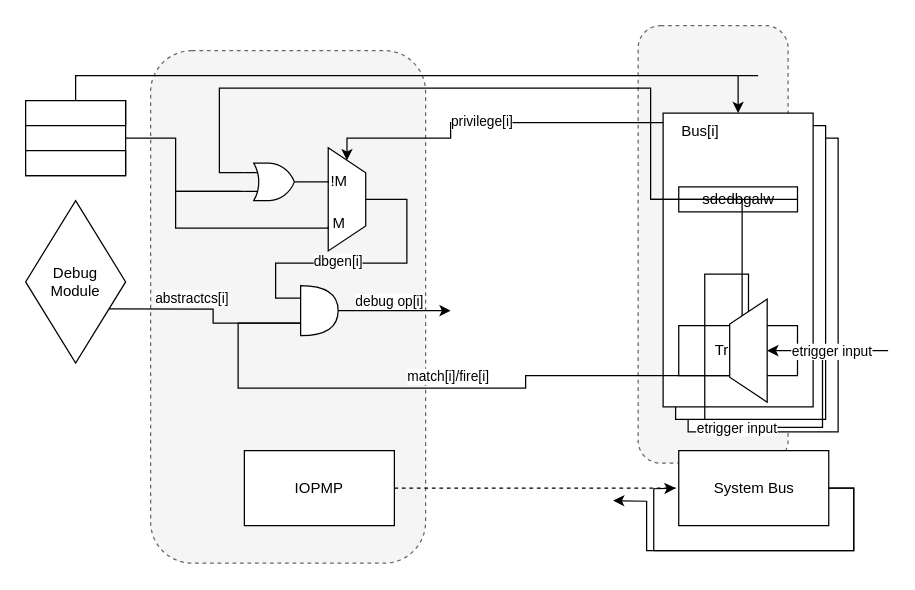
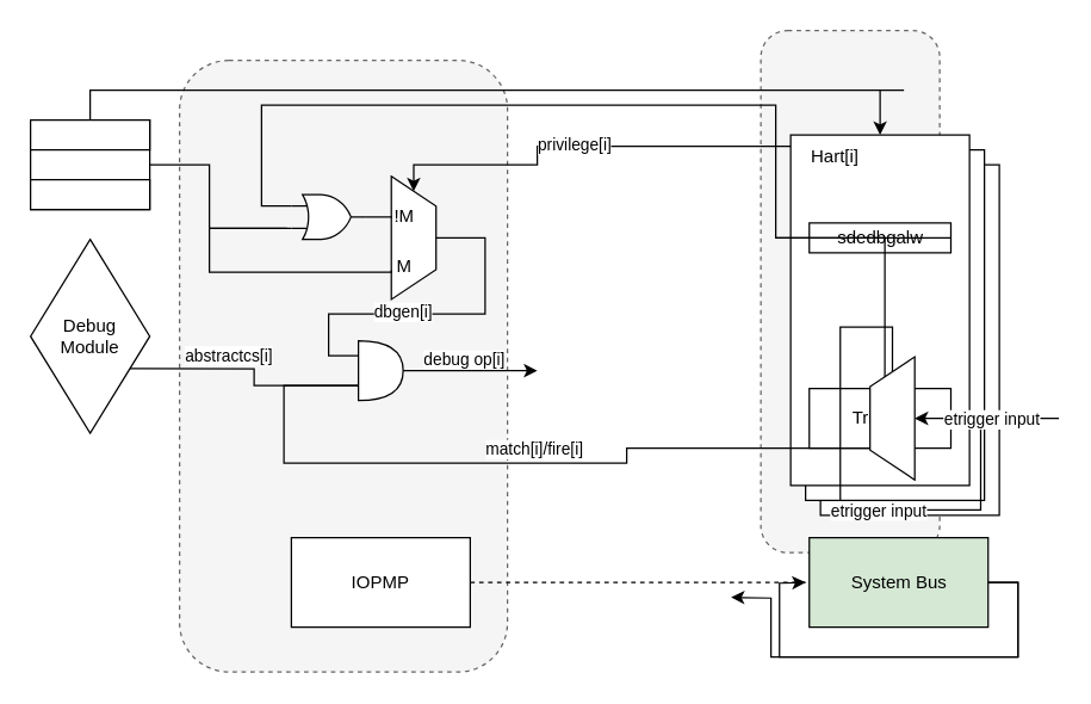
  <mxCell id="0" />
  <mxCell id="1" parent="0" />
  <mxCell id="2" value="" style="rounded=1;whiteSpace=wrap;html=1;dashed=1;fillColor=#f5f5f5;fontColor=#333333;strokeColor=#666666;" vertex="1" parent="1"><mxGeometry x="510" y="20" width="120" height="350" as="geometry" /></mxCell>
  <mxCell id="3" value="" style="rounded=1;whiteSpace=wrap;html=1;dashed=1;fillColor=#f5f5f5;fontColor=#333333;strokeColor=#666666;" parent="1" vertex="1"><mxGeometry x="120" y="40" width="220" height="410" as="geometry" /></mxCell>
  <mxCell id="4" value="" style="rounded=0;whiteSpace=wrap;html=1;" parent="1" vertex="1"><mxGeometry x="550" y="110" width="120" height="235" as="geometry" /></mxCell>
  <mxCell id="5" value="" style="rounded=0;whiteSpace=wrap;html=1;" parent="1" vertex="1"><mxGeometry x="540" y="100" width="120" height="235" as="geometry" /></mxCell>
  <mxCell id="6" value="Debug &lt;br&gt;Module" style="rhombus;whiteSpace=wrap;html=1;" parent="1" vertex="1"><mxGeometry x="20" y="160" width="80" height="130" as="geometry" /></mxCell>
  <mxCell id="7" value="" style="rounded=0;whiteSpace=wrap;html=1;" parent="1" vertex="1"><mxGeometry x="530" y="90" width="120" height="235" as="geometry" /></mxCell>
  <mxCell id="8" style="edgeStyle=orthogonalEdgeStyle;rounded=0;orthogonalLoop=1;jettySize=auto;html=1;exitX=1;exitY=0.5;exitDx=0;exitDy=0;entryX=0;entryY=0.5;entryDx=0;entryDy=0;endArrow=none;endFill=0;dashed=1;" parent="1" source="9" target="12" edge="1"><mxGeometry relative="1" as="geometry" /></mxCell>
  <mxCell id="9" value="IOPMP" style="rounded=0;whiteSpace=wrap;html=1;" parent="1" vertex="1"><mxGeometry x="195" y="360" width="120" height="60" as="geometry" /></mxCell>
  <mxCell id="10" style="edgeStyle=orthogonalEdgeStyle;rounded=0;orthogonalLoop=1;jettySize=auto;html=1;exitX=1;exitY=0.5;exitDx=0;exitDy=0;" edge="1" parent="1" source="12"><mxGeometry relative="1" as="geometry"><mxPoint x="490" y="400" as="targetPoint" /></mxGeometry></mxCell>
  <mxCell id="11" style="edgeStyle=orthogonalEdgeStyle;rounded=0;orthogonalLoop=1;jettySize=auto;html=1;exitX=1;exitY=0.5;exitDx=0;exitDy=0;" parent="1" source="12" edge="1"><mxGeometry relative="1" as="geometry"><mxPoint x="540" y="390" as="targetPoint" /></mxGeometry></mxCell>
- <mxCell id="12" value="System Bus" style="rounded=0;whiteSpace=wrap;html=1;" parent="1" vertex="1"><mxGeometry x="542.5" y="360" width="120" height="60" as="geometry" /></mxCell>
+ <mxCell id="12" value="System Bus" style="rounded=0;whiteSpace=wrap;html=1;fillColor=#d5e8d4;" parent="1" vertex="1"><mxGeometry x="542.5" y="360" width="120" height="60" as="geometry" /></mxCell>
  <mxCell id="13" style="edgeStyle=orthogonalEdgeStyle;rounded=0;orthogonalLoop=1;jettySize=auto;html=1;exitX=0;exitY=0.75;exitDx=0;exitDy=0;exitPerimeter=0;endArrow=none;endFill=0;" parent="1" source="14" target="16" edge="1"><mxGeometry relative="1" as="geometry"><mxPoint x="170" y="210" as="targetPoint" /><Array as="points"><mxPoint x="140" y="153" /><mxPoint x="140" y="110" /></Array></mxGeometry></mxCell>
  <mxCell id="14" value="" style="verticalLabelPosition=bottom;shadow=0;dashed=0;align=center;html=1;verticalAlign=top;shape=mxgraph.electrical.logic_gates.logic_gate;operation=or;" parent="1" vertex="1"><mxGeometry x="195" y="130" width="50" height="30" as="geometry" /></mxCell>
  <mxCell id="15" value="sdedbgalw" style="rounded=0;whiteSpace=wrap;html=1;" parent="1" vertex="1"><mxGeometry x="542.5" y="149" width="95" height="20" as="geometry" /></mxCell>
  <mxCell id="16" value="" style="rounded=0;whiteSpace=wrap;html=1;" parent="1" vertex="1"><mxGeometry x="20" y="80" width="80" height="60" as="geometry" /></mxCell>
  <mxCell id="17" style="edgeStyle=orthogonalEdgeStyle;rounded=0;orthogonalLoop=1;jettySize=auto;html=1;exitX=0.5;exitY=1;exitDx=0;exitDy=0;endArrow=none;endFill=0;entryX=0;entryY=0.75;entryDx=0;entryDy=0;entryPerimeter=0;" parent="1" source="19" target="22" edge="1"><mxGeometry relative="1" as="geometry"><mxPoint x="170" y="250" as="targetPoint" /><Array as="points"><mxPoint x="420" y="310" /><mxPoint x="190" y="310" /><mxPoint x="190" y="258" /></Array></mxGeometry></mxCell>
  <mxCell id="18" value="match[i]/fire[i]" style="edgeLabel;html=1;align=center;verticalAlign=middle;resizable=0;points=[];" parent="17" vertex="1" connectable="0"><mxGeometry x="0.064" y="-1" relative="1" as="geometry"><mxPoint x="29" y="-9" as="offset" /></mxGeometry></mxCell>
  <mxCell id="19" value="Trigger" style="rounded=0;whiteSpace=wrap;html=1;" parent="1" vertex="1"><mxGeometry x="542.5" y="260" width="95" height="40" as="geometry" /></mxCell>
  <mxCell id="20" style="edgeStyle=orthogonalEdgeStyle;rounded=0;orthogonalLoop=1;jettySize=auto;html=1;exitX=0;exitY=0.25;exitDx=0;exitDy=0;exitPerimeter=0;entryX=0.5;entryY=0;entryDx=0;entryDy=0;startArrow=none;startFill=0;endArrow=none;endFill=0;" parent="1" source="22" target="32" edge="1"><mxGeometry relative="1" as="geometry"><Array as="points"><mxPoint x="220" y="238" /><mxPoint x="220" y="210" /><mxPoint x="325" y="210" /><mxPoint x="325" y="159" /></Array></mxGeometry></mxCell>
  <mxCell id="21" value="dbgen[i]" style="edgeLabel;html=1;align=center;verticalAlign=middle;resizable=0;points=[];" parent="20" vertex="1" connectable="0"><mxGeometry x="-0.06" y="-1" relative="1" as="geometry"><mxPoint x="-14" y="-3" as="offset" /></mxGeometry></mxCell>
  <mxCell id="22" value="" style="shape=or;whiteSpace=wrap;html=1;" parent="1" vertex="1"><mxGeometry x="240" y="228" width="30" height="40" as="geometry" /></mxCell>
  <mxCell id="23" style="edgeStyle=orthogonalEdgeStyle;rounded=0;orthogonalLoop=1;jettySize=auto;html=1;exitX=1;exitY=0.75;exitDx=0;exitDy=0;entryX=0;entryY=0.75;entryDx=0;entryDy=0;entryPerimeter=0;endArrow=none;endFill=0;" parent="1" source="6" target="22" edge="1"><mxGeometry relative="1" as="geometry" /></mxCell>
  <mxCell id="24" value="abstractcs[i]" style="edgeLabel;html=1;align=center;verticalAlign=middle;resizable=0;points=[];" parent="23" vertex="1" connectable="0"><mxGeometry x="-0.544" relative="1" as="geometry"><mxPoint x="28" y="-9" as="offset" /></mxGeometry></mxCell>
  <mxCell id="25" style="edgeStyle=orthogonalEdgeStyle;rounded=0;orthogonalLoop=1;jettySize=auto;html=1;exitX=1;exitY=0.5;exitDx=0;exitDy=0;exitPerimeter=0;endArrow=classic;endFill=1;" parent="1" source="22" edge="1"><mxGeometry relative="1" as="geometry"><mxPoint x="360" y="248" as="targetPoint" /><Array as="points"><mxPoint x="360" y="248" /></Array></mxGeometry></mxCell>
  <mxCell id="26" value="debug op[i]" style="edgeLabel;html=1;align=center;verticalAlign=middle;resizable=0;points=[];" parent="25" vertex="1" connectable="0"><mxGeometry x="-0.194" relative="1" as="geometry"><mxPoint x="4" y="-8" as="offset" /></mxGeometry></mxCell>
  <mxCell id="27" style="edgeStyle=orthogonalEdgeStyle;rounded=0;orthogonalLoop=1;jettySize=auto;html=1;exitX=0;exitY=0.25;exitDx=0;exitDy=0;entryX=0;entryY=0.5;entryDx=0;entryDy=0;" parent="1" source="29" target="32" edge="1"><mxGeometry relative="1" as="geometry"><Array as="points"><mxPoint x="360" y="110" /><mxPoint x="277" y="110" /></Array></mxGeometry></mxCell>
  <mxCell id="28" value="privilege[i]" style="edgeLabel;html=1;align=center;verticalAlign=middle;resizable=0;points=[];" parent="27" vertex="1" connectable="0"><mxGeometry x="0.034" y="-1" relative="1" as="geometry"><mxPoint as="offset" /></mxGeometry></mxCell>
- <mxCell id="29" value="Bus[i]" style="text;html=1;align=center;verticalAlign=middle;whiteSpace=wrap;rounded=0;" parent="1" vertex="1"><mxGeometry x="530" y="90" width="60" height="30" as="geometry" /></mxCell>
+ <mxCell id="29" value="Hart[i]" style="text;html=1;align=center;verticalAlign=middle;whiteSpace=wrap;rounded=0;" parent="1" vertex="1"><mxGeometry x="530" y="90" width="60" height="30" as="geometry" /></mxCell>
  <mxCell id="30" style="edgeStyle=orthogonalEdgeStyle;rounded=0;orthogonalLoop=1;jettySize=auto;html=1;exitX=1;exitY=0.5;exitDx=0;exitDy=0;entryX=0;entryY=0.25;entryDx=0;entryDy=0;entryPerimeter=0;endArrow=none;endFill=0;" parent="1" source="15" target="14" edge="1"><mxGeometry relative="1" as="geometry"><Array as="points"><mxPoint x="520" y="159" /><mxPoint x="520" y="70" /><mxPoint x="175" y="70" /><mxPoint x="175" y="138" /></Array></mxGeometry></mxCell>
  <mxCell id="31" value="" style="group" parent="1" vertex="1" connectable="0"><mxGeometry x="245" y="114" width="57.5" height="90" as="geometry" /></mxCell>
  <mxCell id="32" value="" style="shape=trapezoid;perimeter=trapezoidPerimeter;whiteSpace=wrap;html=1;fixedSize=1;rotation=90;" parent="31" vertex="1"><mxGeometry x="-9.167" y="30" width="82.5" height="30" as="geometry" /></mxCell>
  <mxCell id="33" value="!M" style="text;html=1;align=center;verticalAlign=middle;whiteSpace=wrap;rounded=0;" parent="31" vertex="1"><mxGeometry x="-4.5" y="16" width="60" height="30" as="geometry" /></mxCell>
  <mxCell id="34" value="M" style="text;html=1;align=center;verticalAlign=middle;whiteSpace=wrap;rounded=0;" parent="31" vertex="1"><mxGeometry x="-4.5" y="49" width="60" height="30" as="geometry" /></mxCell>
  <mxCell id="35" style="edgeStyle=orthogonalEdgeStyle;rounded=0;orthogonalLoop=1;jettySize=auto;html=1;exitX=1;exitY=0.5;exitDx=0;exitDy=0;exitPerimeter=0;entryX=0.341;entryY=0.981;entryDx=0;entryDy=0;entryPerimeter=0;endArrow=none;endFill=0;" parent="1" source="14" target="32" edge="1"><mxGeometry relative="1" as="geometry" /></mxCell>
  <mxCell id="36" style="edgeStyle=orthogonalEdgeStyle;rounded=0;orthogonalLoop=1;jettySize=auto;html=1;entryX=0;entryY=0.75;entryDx=0;entryDy=0;entryPerimeter=0;endArrow=none;endFill=0;exitX=0.764;exitY=1.001;exitDx=0;exitDy=0;exitPerimeter=0;" parent="1" source="32" edge="1"><mxGeometry relative="1" as="geometry"><mxPoint x="192" y="152.5" as="targetPoint" /><mxPoint x="260" y="180" as="sourcePoint" /><Array as="points"><mxPoint x="262" y="182" /><mxPoint x="140" y="182" /><mxPoint x="140" y="153" /></Array></mxGeometry></mxCell>
  <mxCell id="37" value="" style="rounded=0;whiteSpace=wrap;html=1;" parent="1" vertex="1"><mxGeometry x="20" y="80" width="80" height="20" as="geometry" /></mxCell>
  <mxCell id="38" value="" style="rounded=0;whiteSpace=wrap;html=1;" parent="1" vertex="1"><mxGeometry x="20" y="120" width="80" height="20" as="geometry" /></mxCell>
  <mxCell id="39" style="edgeStyle=orthogonalEdgeStyle;rounded=0;orthogonalLoop=1;jettySize=auto;html=1;exitX=1;exitY=0.25;exitDx=0;exitDy=0;endArrow=none;endFill=0;startArrow=classic;startFill=1;" edge="1" parent="1"><mxGeometry relative="1" as="geometry"><mxPoint x="520" y="159" as="targetPoint" /><mxPoint x="593.186" y="266.128" as="sourcePoint" /><Array as="points"><mxPoint x="593" y="159" /></Array></mxGeometry></mxCell>
  <mxCell id="40" style="edgeStyle=orthogonalEdgeStyle;rounded=0;orthogonalLoop=1;jettySize=auto;html=1;endArrow=none;endFill=0;startArrow=classic;startFill=1;entryX=0.5;entryY=0;entryDx=0;entryDy=0;exitX=0.5;exitY=0;exitDx=0;exitDy=0;" parent="1" edge="1" target="37" source="7"><mxGeometry relative="1" as="geometry"><mxPoint x="139.889" y="110" as="targetPoint" /><mxPoint x="605.719" y="259.44" as="sourcePoint" /><Array as="points"><mxPoint x="606" y="60" /><mxPoint x="140" y="60" /></Array></mxGeometry></mxCell>
  <mxCell id="41" style="edgeStyle=orthogonalEdgeStyle;rounded=0;orthogonalLoop=1;jettySize=auto;html=1;entryX=1;entryY=0.5;entryDx=0;entryDy=0;" edge="1" parent="1" source="43" target="19"><mxGeometry relative="1" as="geometry" /></mxCell>
  <mxCell id="42" value="etrigger input" style="edgeLabel;html=1;align=center;verticalAlign=middle;resizable=0;points=[];" connectable="0" vertex="1" parent="41"><mxGeometry x="0.116" relative="1" as="geometry"><mxPoint x="10" as="offset" /></mxGeometry></mxCell>
  <mxCell id="43" value="" style="shape=trapezoid;perimeter=trapezoidPerimeter;whiteSpace=wrap;html=1;fixedSize=1;rotation=-90;" vertex="1" parent="1"><mxGeometry x="557.003" y="265" width="82.5" height="30" as="geometry" /></mxCell>
  <mxCell id="44" value="" style="endArrow=classic;html=1;rounded=0;entryX=0.5;entryY=1;entryDx=0;entryDy=0;" edge="1" parent="1" target="43"><mxGeometry width="50" height="50" relative="1" as="geometry"><mxPoint x="710" y="280" as="sourcePoint" /><mxPoint x="360" y="160" as="targetPoint" /></mxGeometry></mxCell>
  <mxCell id="45" value="etrigger input" style="edgeLabel;html=1;align=center;verticalAlign=middle;resizable=0;points=[];" connectable="0" vertex="1" parent="44"><mxGeometry x="0.406" relative="1" as="geometry"><mxPoint x="22" as="offset" /></mxGeometry></mxCell>
